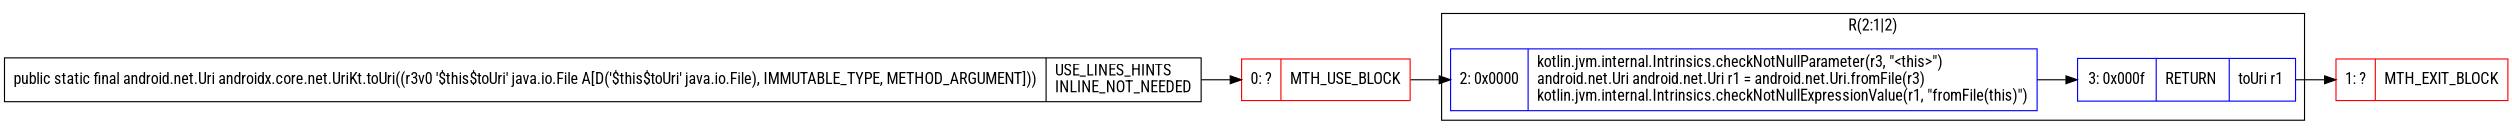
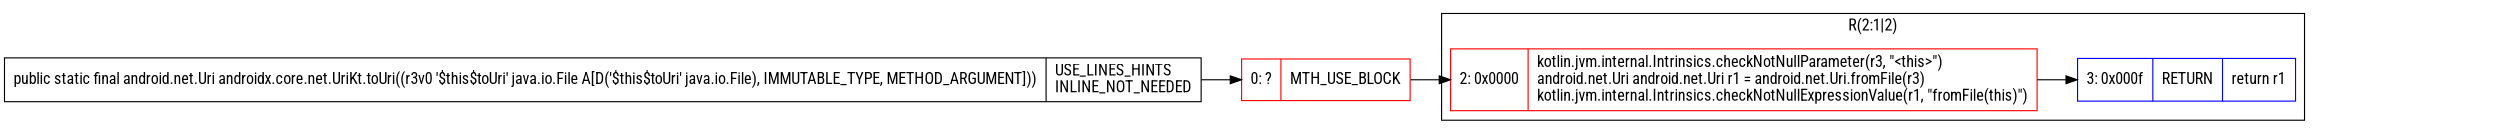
  digraph {
    fontname="Roboto Condensed"
    rankdir=LR
    node [color=blue fontname="Roboto Condensed" shape=record]
    edge [fontname="Roboto Condensed"]
-   n1 [label="{2\:\ 0x0000|kotlin.jvm.internal.Intrinsics.checkNotNullParameter(r3, \"\<this\>\")\landroid.net.Uri android.net.Uri r1 = android.net.Uri.fromFile(r3)\lkotlin.jvm.internal.Intrinsics.checkNotNullExpressionValue(r1, \"fromFile(this)\")\l}"]
-   n2 [label="{3\:\ 0x000f|RETURN\l|toUri r1\l}"]
-   n3 [color=red label="{1\:\ ?|MTH_EXIT_BLOCK\l}"]
+   n1 [color=red label="{2\:\ 0x0000|kotlin.jvm.internal.Intrinsics.checkNotNullParameter(r3, \"\<this\>\")\landroid.net.Uri android.net.Uri r1 = android.net.Uri.fromFile(r3)\lkotlin.jvm.internal.Intrinsics.checkNotNullExpressionValue(r1, \"fromFile(this)\")\l}"]
+   n2 [label="{3\:\ 0x000f|RETURN\l|return r1\l}"]
    n4 [color=red label="{0\:\ ?|MTH_USE_BLOCK\l}"]
    n5 [label="{public static final android.net.Uri androidx.core.net.UriKt.toUri((r3v0 '$this$toUri' java.io.File A[D('$this$toUri' java.io.File), IMMUTABLE_TYPE, METHOD_ARGUMENT]))  | USE_LINES_HINTS\lINLINE_NOT_NEEDED\l}" color=""]
    subgraph cluster_1 {
      label="R(2:1|2)"
      n1
      n2
    }
    n1 -> n2
-   n2 -> n3
    n4 -> n1
    n5 -> n4
  }
